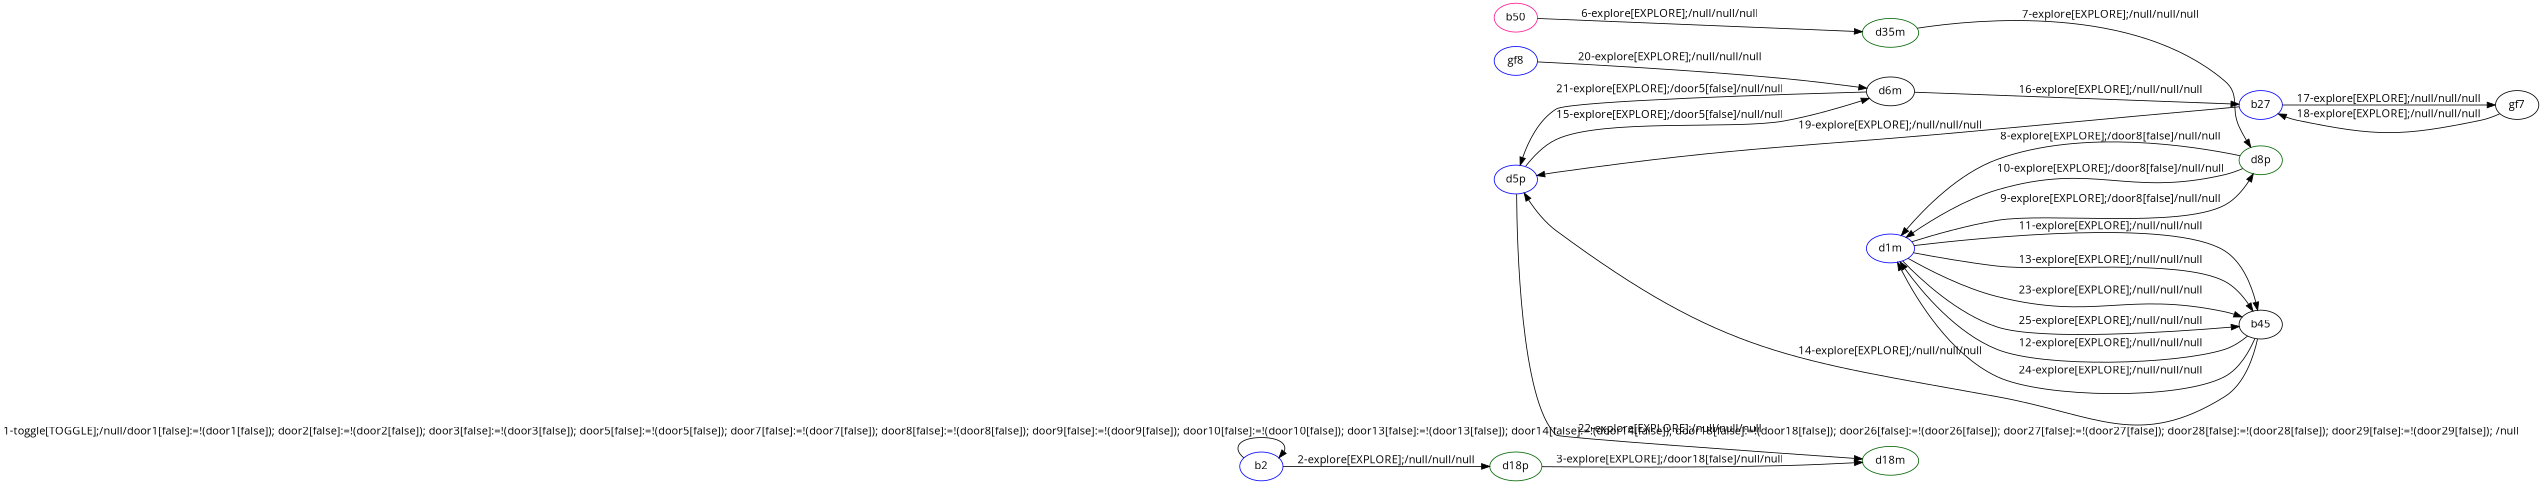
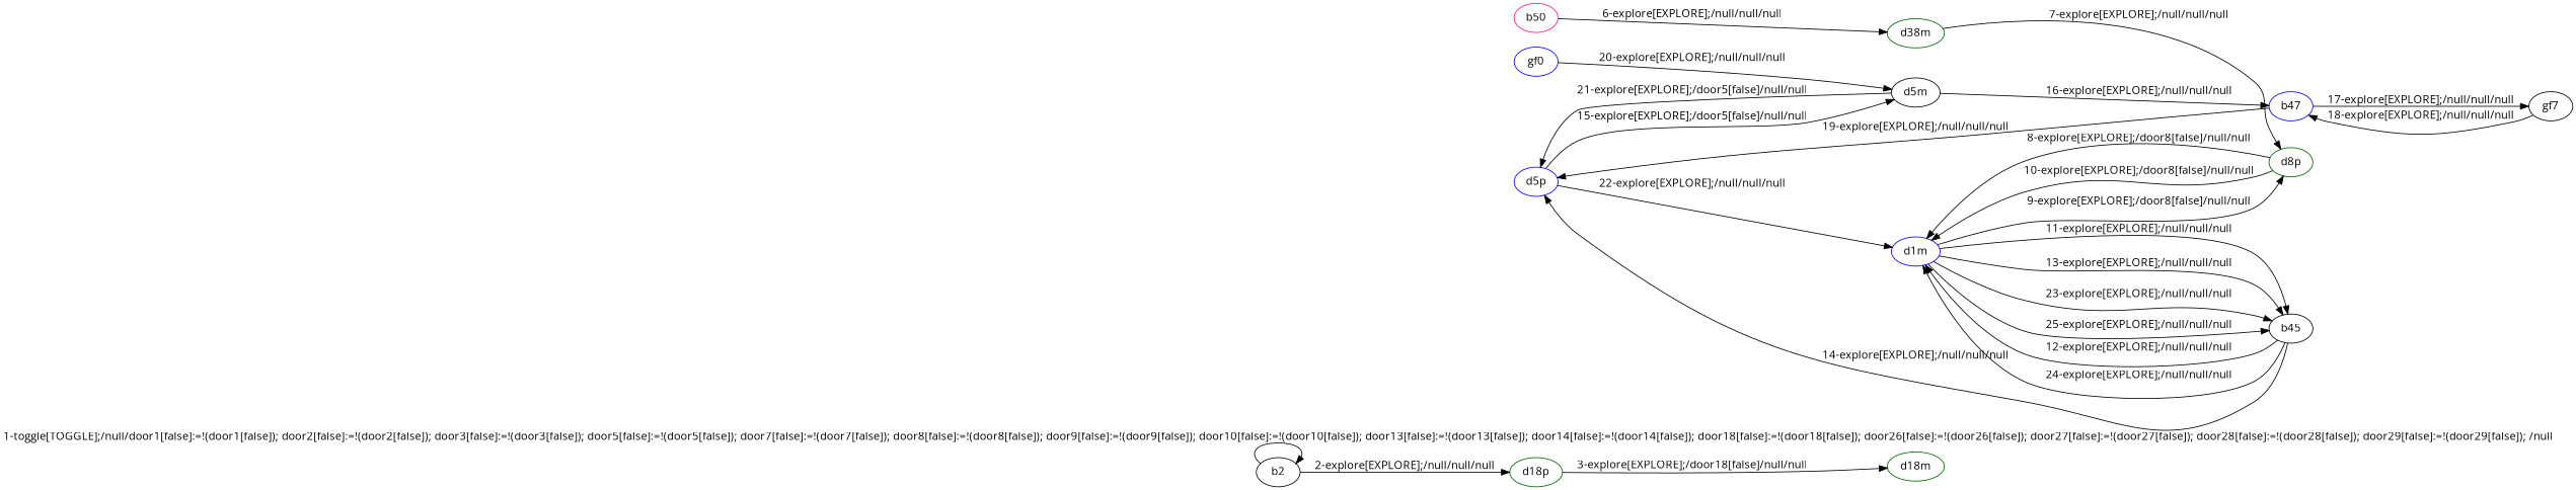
  digraph {
    fontname="Open Sans"
    rankdir=LR
    node [color=black fontname="Open Sans"]
    edge [fontname="Open Sans"]
-   b2 [color=blue]
+   b2
    d18p [color=darkgreen]
    d18m [color=darkgreen]
    d8p [color=darkgreen]
    n5 [color=blue label=d1m]
    b50 [color=deeppink]
-   d38m [color=darkgreen label=d35m]
+   d38m [color=darkgreen]
    b45
    d5p [color=blue]
-   d5m [label=d6m]
-   b27 [color=blue]
+   d5m
+   b27 [color=blue label=b47]
    gf7
-   gf0 [color=blue label=gf8]
+   gf0 [color=blue]
    b2 -> b2 [label="1-toggle[TOGGLE];/null/door1[false]:=!(door1[false]); door2[false]:=!(door2[false]); door3[false]:=!(door3[false]); door5[false]:=!(door5[false]); door7[false]:=!(door7[false]); door8[false]:=!(door8[false]); door9[false]:=!(door9[false]); door10[false]:=!(door10[false]); door13[false]:=!(door13[false]); door14[false]:=!(door14[false]); door18[false]:=!(door18[false]); door26[false]:=!(door26[false]); door27[false]:=!(door27[false]); door28[false]:=!(door28[false]); door29[false]:=!(door29[false]); /null"]
    b2 -> d18p [label="2-explore[EXPLORE];/null/null/null"]
    d18p -> d18m [label="3-explore[EXPLORE];/door18[false]/null/null"]
    d8p -> n5 [label="8-explore[EXPLORE];/door8[false]/null/null"]
    d8p -> n5 [label="10-explore[EXPLORE];/door8[false]/null/null"]
    n5 -> d8p [label="9-explore[EXPLORE];/door8[false]/null/null"]
    n5 -> b45 [label="11-explore[EXPLORE];/null/null/null"]
    n5 -> b45 [label="13-explore[EXPLORE];/null/null/null"]
    n5 -> b45 [label="23-explore[EXPLORE];/null/null/null"]
    n5 -> b45 [label="25-explore[EXPLORE];/null/null/null"]
    b50 -> d38m [label="6-explore[EXPLORE];/null/null/null"]
    d38m -> d8p [label="7-explore[EXPLORE];/null/null/null"]
    b45 -> n5 [label="12-explore[EXPLORE];/null/null/null"]
    b45 -> n5 [label="24-explore[EXPLORE];/null/null/null"]
    b45 -> d5p [label="14-explore[EXPLORE];/null/null/null"]
-   d5p -> d18m [label="22-explore[EXPLORE];/null/null/null"]
+   d5p -> n5 [label="22-explore[EXPLORE];/null/null/null"]
    d5p -> d5m [label="15-explore[EXPLORE];/door5[false]/null/null"]
    d5m -> d5p [label="21-explore[EXPLORE];/door5[false]/null/null"]
    d5m -> b27 [label="16-explore[EXPLORE];/null/null/null"]
    b27 -> d5p [label="19-explore[EXPLORE];/null/null/null"]
    b27 -> gf7 [label="17-explore[EXPLORE];/null/null/null"]
    gf7 -> b27 [label="18-explore[EXPLORE];/null/null/null"]
    gf0 -> d5m [label="20-explore[EXPLORE];/null/null/null"]
  }
